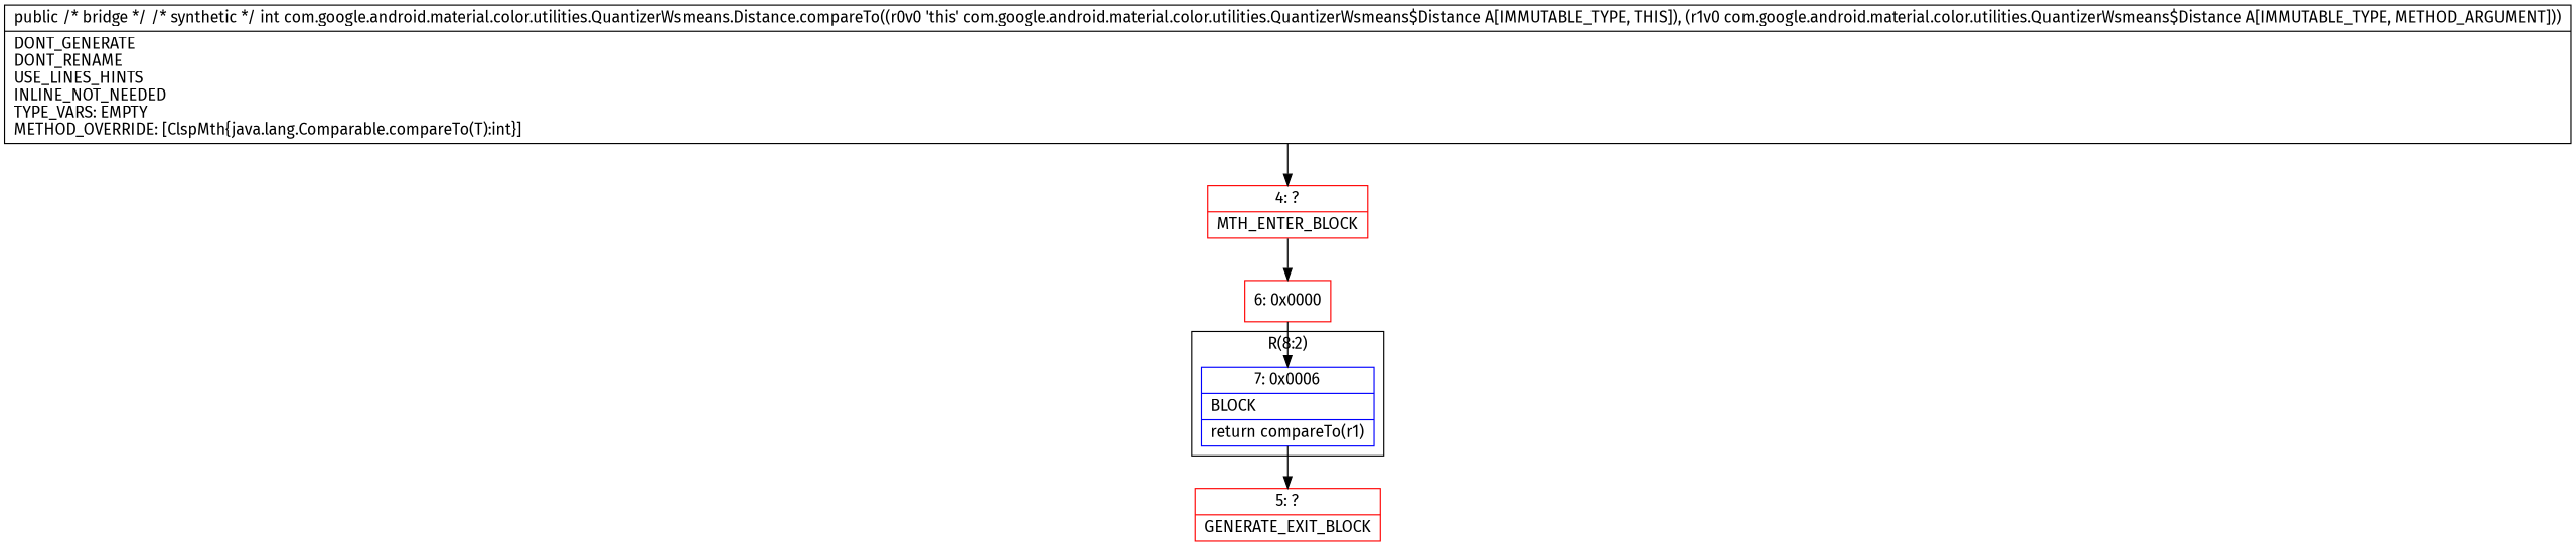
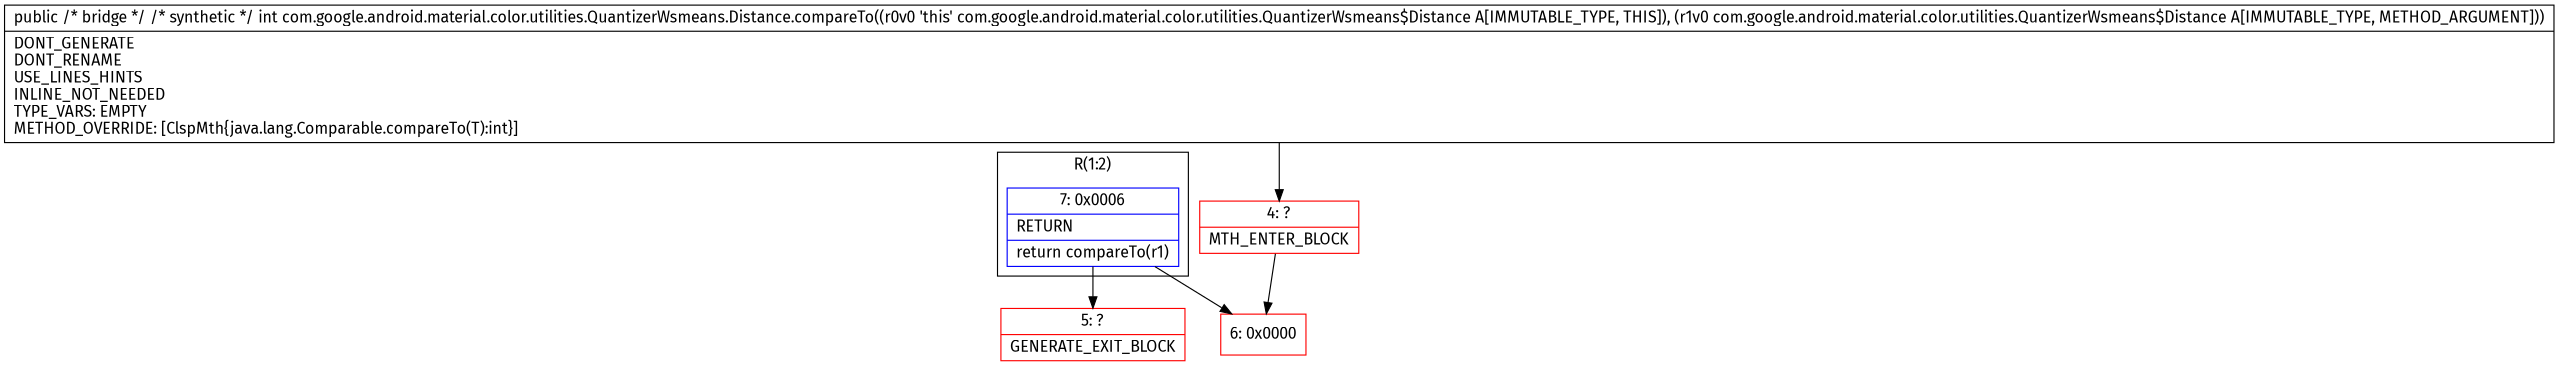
  digraph {
    fontname="Fira Sans"
    node [color=red fontname="Fira Sans" shape=record]
    edge [fontname="Fira Sans"]
-   n1 [color=blue label="{7\:\ 0x0006|BLOCK\l|return compareTo(r1)\l}"]
+   n1 [color=blue label="{7\:\ 0x0006|RETURN\l|return compareTo(r1)\l}"]
    n2 [label="{5\:\ ?|GENERATE_EXIT_BLOCK\l}"]
    n3 [label="{4\:\ ?|MTH_ENTER_BLOCK\l}"]
    n4 [label="{6\:\ 0x0000}"]
    n5 [label="{public \/* bridge *\/ \/* synthetic *\/ int com.google.android.material.color.utilities.QuantizerWsmeans.Distance.compareTo((r0v0 'this' com.google.android.material.color.utilities.QuantizerWsmeans$Distance A[IMMUTABLE_TYPE, THIS]), (r1v0 com.google.android.material.color.utilities.QuantizerWsmeans$Distance A[IMMUTABLE_TYPE, METHOD_ARGUMENT]))  | DONT_GENERATE\lDONT_RENAME\lUSE_LINES_HINTS\lINLINE_NOT_NEEDED\lTYPE_VARS: EMPTY\lMETHOD_OVERRIDE: [ClspMth\{java.lang.Comparable.compareTo(T):int\}]\l}" color=""]
    subgraph cluster_1 {
-     label="R(8:2)"
+     label="R(1:2)"
      n1
    }
    n1 -> n2
    n3 -> n4
-   n4 -> n1
+   n1 -> n4
    n5 -> n3
  }
